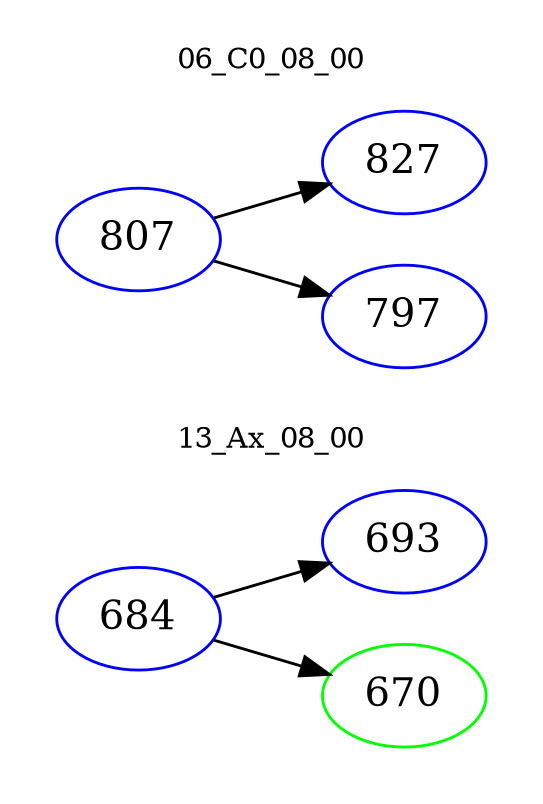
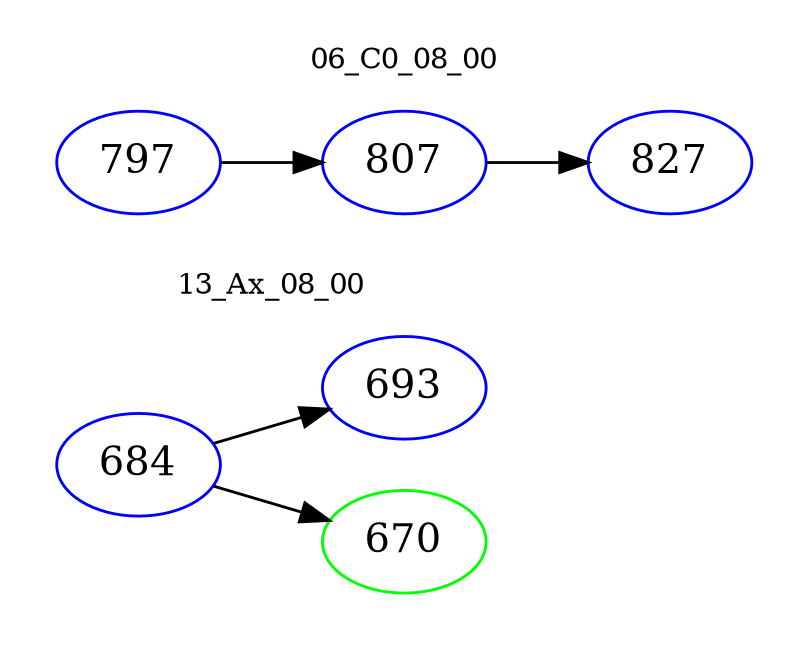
  digraph {
    fontname="DejaVu Serif"
    rankdir=LR
    node [color=blue fontname="DejaVu Serif"]
    edge [color=black fontname="DejaVu Serif"]
    n1 [label=684]
    n2 [color=green label=670]
    n3 [label=693]
    n4 [label=807]
    n5 [label=797]
    n6 [label=827]
    subgraph cluster_1 {
      color=white
      fontsize=10
      label="13_Ax_08_00"
      n1
      n2
      n3
    }
    subgraph cluster_2 {
      color=white
      fontsize=10
      label="06_C0_08_00"
      n4
      n5
      n6
    }
    n1 -> n2
    n1 -> n3
-   n4 -> n5
+   n5 -> n4
    n4 -> n6
  }
